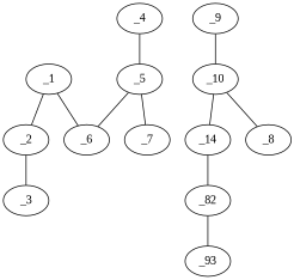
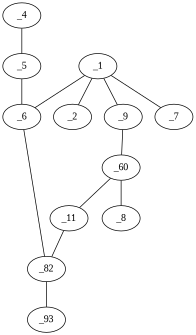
  graph {
    fontname="Liberation Serif"
    node [charge=0 chem=1 fontname="Liberation Serif" symbol="C  " x=4.5981 y=-1.12]
    edge [fontname="Liberation Serif" valence=1]
    _2 [x=3.7321]
    _1 [y=-0.62]
    _6 [y=0.38]
    _9 [x=5.5491 y=-0.929]
-   _3 [x=2.866 y=-0.62]
    n6 [label=_82 x=5.5491 y=0.6891]
-   _10 [chem=2 symbol="O  " x=5.8582 y=-1.88]
+   _10 [chem=2 symbol="O  " x=5.8582 y=-1.88 label=_60]
    n8 [label=_93 x=5.8581 y=1.6401]
-   _11 [chem=4 symbol="N  " x=6.1369 y=-0.12 label=_14]
+   _11 [chem=4 symbol="N  " x=6.1369 y=-0.12]
    _8 [chem=2 symbol="O  " x=2]
    _4 [chem=4 symbol="N  " x=2.866 y=0.38]
    _5 [x=3.732 y=0.88]
    _7 [chem=2 symbol="O  " x=3.732 y=1.88]
-   _2 -- _3
    _1 -- _2
    _1 -- _6 [valence=2]
+   _1 -- _9
+   _6 -- n6
    _9 -- _10 [valence=2]
    n6 -- n8
    _10 -- _11
    _10 -- _8 [valence=2]
    _11 -- n6
    _4 -- _5
    _5 -- _6
-   _5 -- _7 [valence=2]
+   _1 -- _7 [valence=2]
  }
